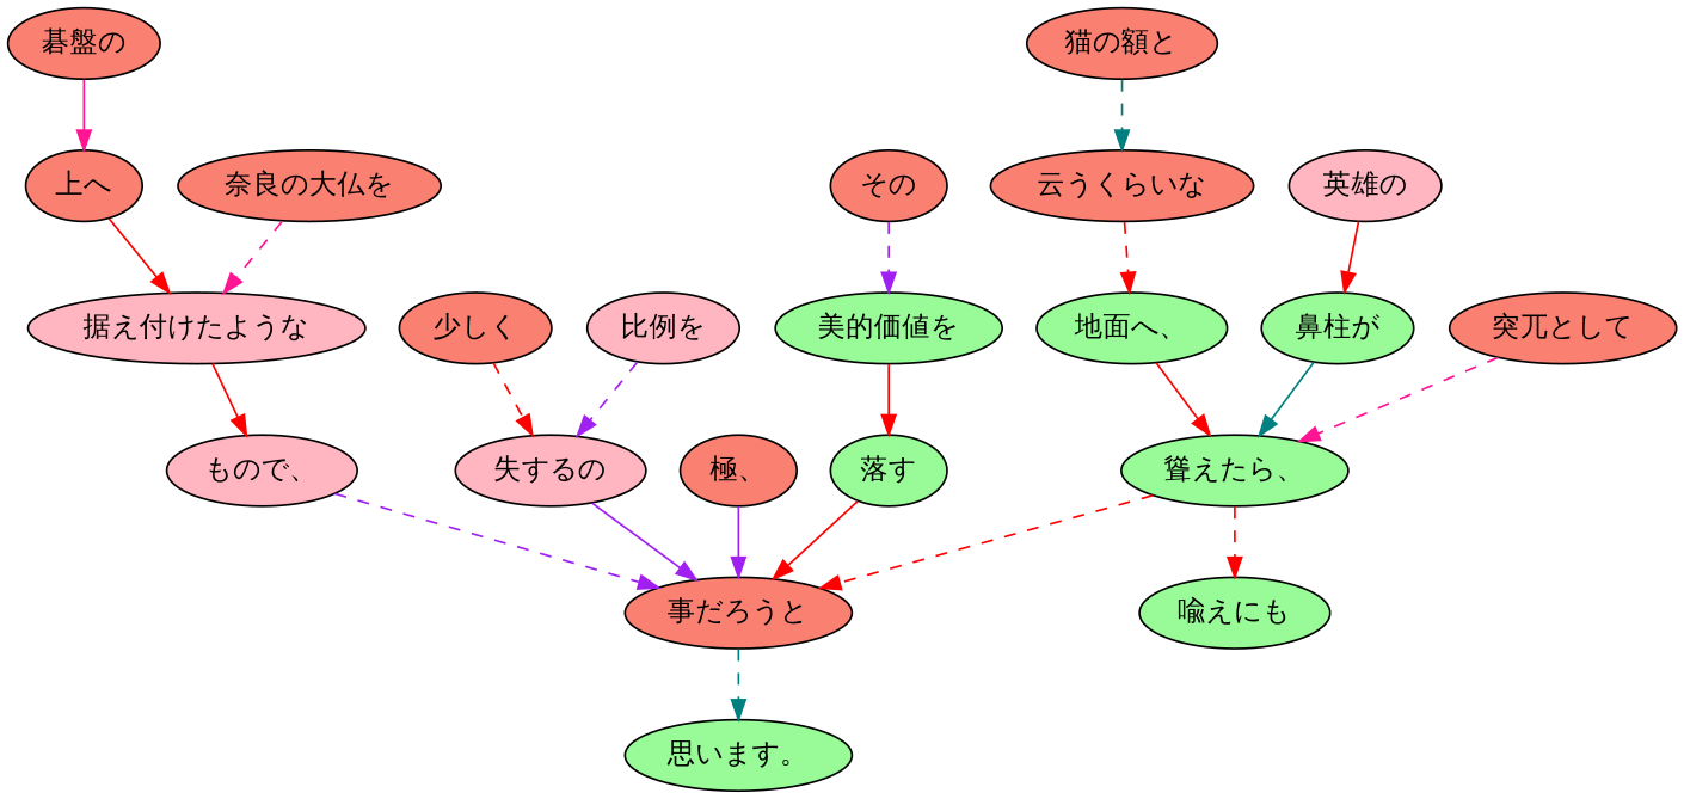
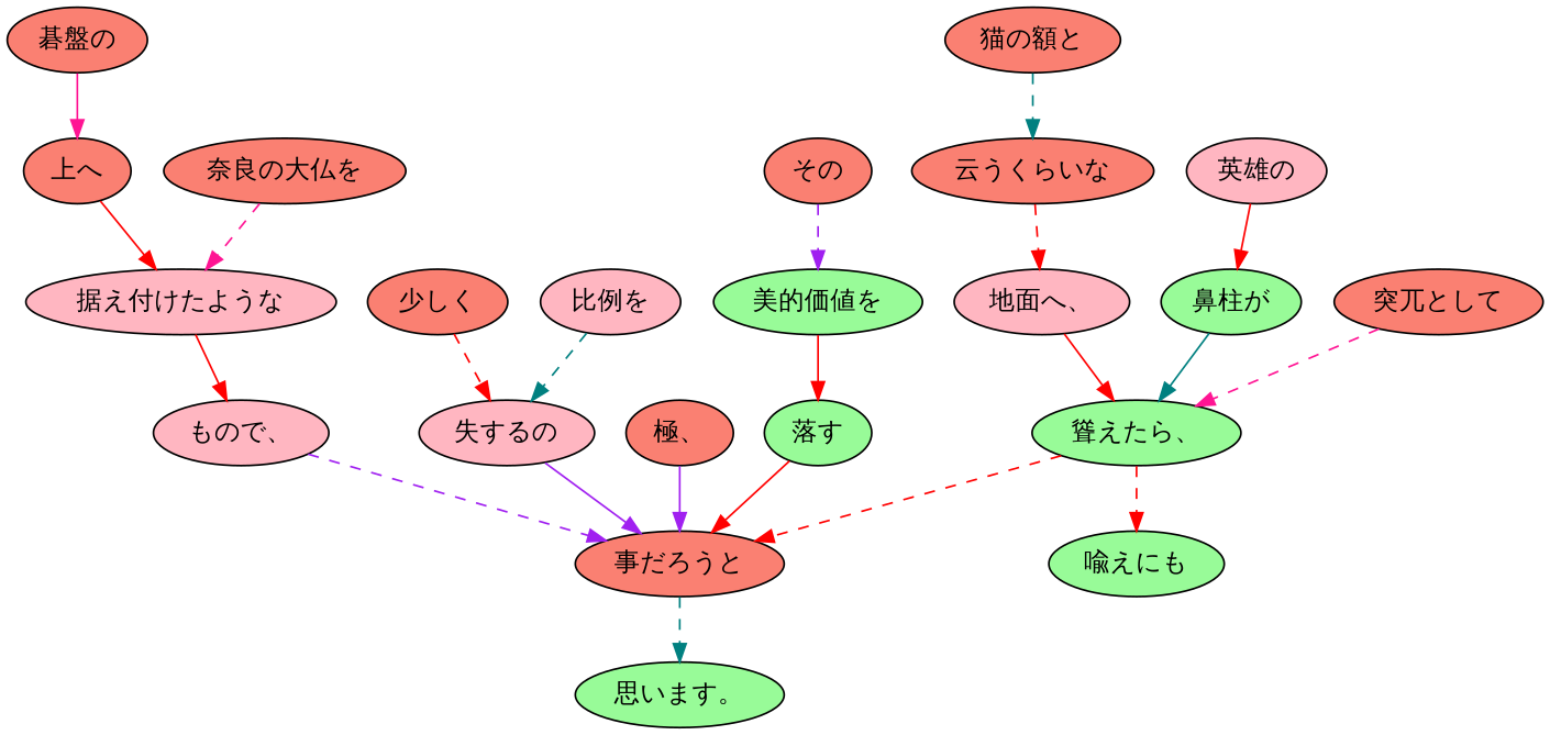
  digraph {
    fontname=Oswald
    node [fillcolor=salmon fontname=Oswald style=filled]
    edge [color=red fontname=Oswald style=dashed]
    n1 [fillcolor=palegreen label="喩えにも"]
    n2 [fillcolor=palegreen label="聳えたら、"]
    n3 [label="事だろうと"]
    n4 [label="猫の額と"]
    n5 [label="云うくらいな"]
-   n6 [fillcolor=palegreen label="地面へ、"]
+   n6 [fillcolor=lightpink label="地面へ、"]
    n7 [fillcolor=lightpink label="英雄の"]
    n8 [fillcolor=palegreen label="鼻柱が"]
    n9 [label="突兀として"]
    n10 [fillcolor=palegreen label="思います。"]
    n11 [label="碁盤の"]
    n12 [label="上へ"]
    n13 [fillcolor=lightpink label="据え付けたような"]
    n14 [fillcolor=lightpink label="もので、"]
    n15 [label="奈良の大仏を"]
    n16 [label="少しく"]
    n17 [fillcolor=lightpink label="失するの"]
    n18 [fillcolor=lightpink label="比例を"]
    n19 [label="極、"]
    n20 [label="その"]
    n21 [fillcolor=palegreen label="美的価値を"]
    n22 [fillcolor=palegreen label="落す"]
    n2 -> n1
    n2 -> n3
    n3 -> n10 [color=teal]
    n4 -> n5 [color=teal]
    n5 -> n6
    n6 -> n2 [style=solid]
    n7 -> n8 [style=solid]
    n8 -> n2 [color=teal style=solid]
    n9 -> n2 [color=deeppink]
    n11 -> n12 [color=deeppink style=solid]
    n12 -> n13 [style=solid]
    n13 -> n14 [style=solid]
    n14 -> n3 [color=purple]
    n15 -> n13 [color=deeppink]
    n16 -> n17
    n17 -> n3 [color=purple style=solid]
-   n18 -> n17 [color=purple]
+   n18 -> n17 [color=teal]
    n19 -> n3 [color=purple style=solid]
    n20 -> n21 [color=purple]
    n21 -> n22 [style=solid]
    n22 -> n3 [style=solid]
  }
